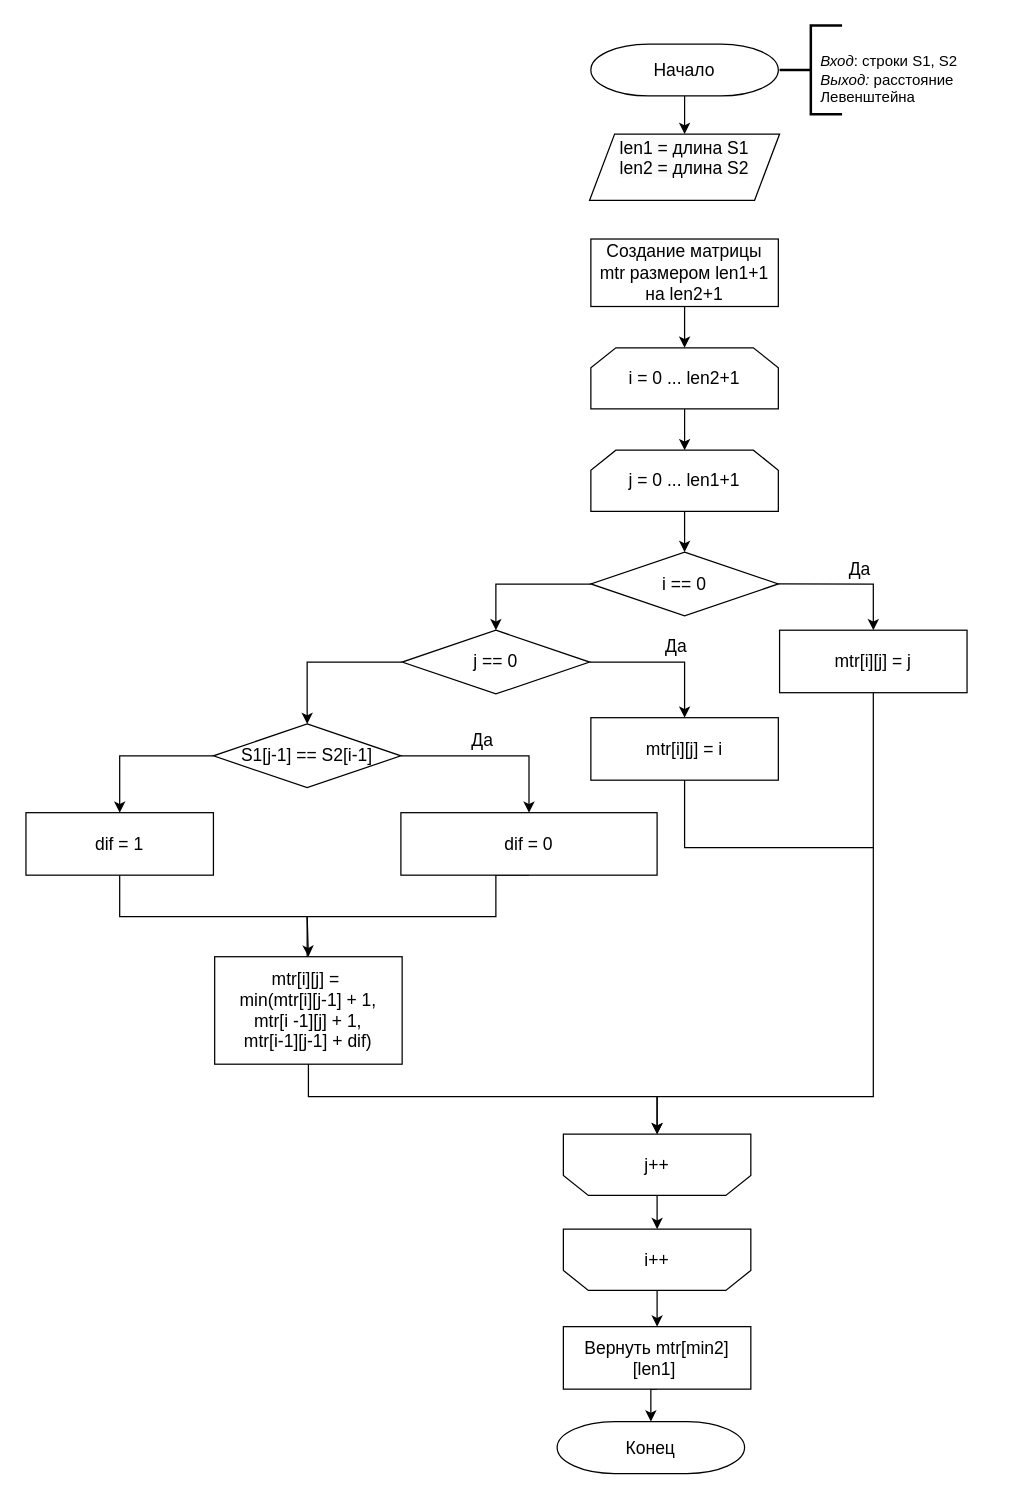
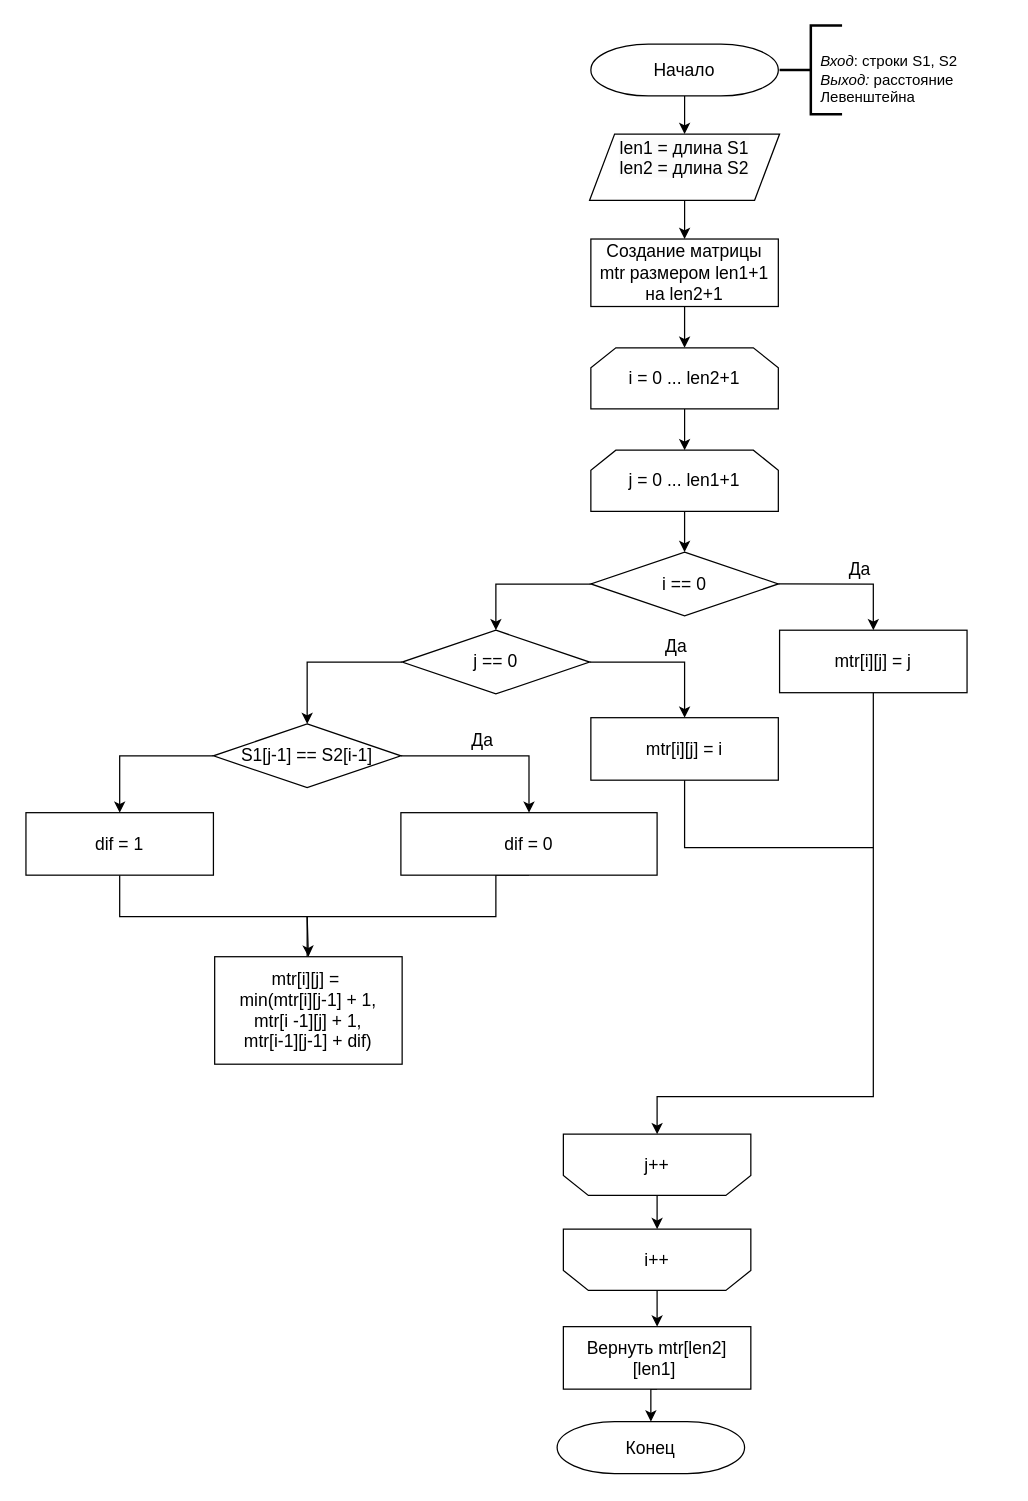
  <mxCell id="0" />
  <mxCell id="1" parent="0" />
  <mxCell id="2" style="edgeStyle=orthogonalEdgeStyle;rounded=0;orthogonalLoop=1;jettySize=auto;html=1;exitX=0.5;exitY=1;exitDx=0;exitDy=0;exitPerimeter=0;entryX=0.5;entryY=0;entryDx=0;entryDy=0;" edge="1" parent="1" source="3" target="28"><mxGeometry relative="1" as="geometry" /></mxCell>
  <mxCell id="3" value="&lt;font style=&quot;font-size: 14px;&quot;&gt;Начало&lt;/font&gt;" style="strokeWidth=1;html=1;shape=mxgraph.flowchart.terminator;whiteSpace=wrap;" vertex="1" parent="1"><mxGeometry x="472" y="34.75" width="150" height="41.5" as="geometry" /></mxCell>
  <mxCell id="4" style="edgeStyle=orthogonalEdgeStyle;rounded=0;orthogonalLoop=1;jettySize=auto;html=1;" edge="1" parent="1" source="5" target="17"><mxGeometry relative="1" as="geometry" /></mxCell>
  <mxCell id="5" value="&lt;font style=&quot;font-size: 14px;&quot;&gt;Cоздание матрицы mtr размером len1+1 на len2+1&lt;/font&gt;" style="rounded=0;whiteSpace=wrap;html=1;absoluteArcSize=1;arcSize=14;strokeWidth=1;" vertex="1" parent="1"><mxGeometry x="472" y="190.75" width="150" height="54" as="geometry" /></mxCell>
  <mxCell id="6" style="edgeStyle=orthogonalEdgeStyle;rounded=0;orthogonalLoop=1;jettySize=auto;html=1;exitX=1;exitY=0.5;exitDx=0;exitDy=0;exitPerimeter=0;fontSize=11;endArrow=classic;endFill=1;" edge="1" parent="1" source="9" target="11"><mxGeometry relative="1" as="geometry" /></mxCell>
  <mxCell id="7" value="Да" style="edgeLabel;html=1;align=center;verticalAlign=middle;resizable=0;points=[];fontSize=14;" vertex="1" connectable="0" parent="6"><mxGeometry x="-0.169" y="2" relative="1" as="geometry"><mxPoint x="17" y="-10" as="offset" /></mxGeometry></mxCell>
  <mxCell id="8" style="edgeStyle=orthogonalEdgeStyle;rounded=0;orthogonalLoop=1;jettySize=auto;html=1;fontSize=12;endArrow=classic;endFill=1;" edge="1" parent="1" source="9" target="14"><mxGeometry relative="1" as="geometry" /></mxCell>
  <mxCell id="9" value="&lt;font style=&quot;font-size: 14px;&quot;&gt;i == 0&lt;/font&gt;" style="strokeWidth=1;html=1;shape=mxgraph.flowchart.decision;whiteSpace=wrap;rounded=0;fontSize=11;" vertex="1" parent="1"><mxGeometry x="472" y="441.25" width="150" height="51" as="geometry" /></mxCell>
  <mxCell id="10" style="edgeStyle=orthogonalEdgeStyle;rounded=0;orthogonalLoop=1;jettySize=auto;html=1;exitX=0.5;exitY=1;exitDx=0;exitDy=0;" edge="1" parent="1" source="11" target="35"><mxGeometry relative="1" as="geometry"><Array as="points"><mxPoint x="698" y="877" /><mxPoint x="525" y="877" /></Array></mxGeometry></mxCell>
  <mxCell id="11" value="&lt;font style=&quot;font-size: 14px;&quot;&gt;mtr[i][j] = j&lt;/font&gt;" style="rounded=0;whiteSpace=wrap;html=1;absoluteArcSize=1;arcSize=14;strokeWidth=1;" vertex="1" parent="1"><mxGeometry x="623" y="503.75" width="150" height="50" as="geometry" /></mxCell>
  <mxCell id="12" style="edgeStyle=orthogonalEdgeStyle;rounded=0;orthogonalLoop=1;jettySize=auto;html=1;exitX=0;exitY=0.5;exitDx=0;exitDy=0;exitPerimeter=0;entryX=0.5;entryY=0;entryDx=0;entryDy=0;entryPerimeter=0;" edge="1" parent="1" source="14" target="22"><mxGeometry relative="1" as="geometry"><mxPoint x="263.681" y="543.264" as="targetPoint" /></mxGeometry></mxCell>
  <mxCell id="13" style="edgeStyle=orthogonalEdgeStyle;rounded=0;orthogonalLoop=1;jettySize=auto;html=1;exitX=1;exitY=0.5;exitDx=0;exitDy=0;exitPerimeter=0;" edge="1" parent="1" source="14" target="15"><mxGeometry relative="1" as="geometry" /></mxCell>
  <mxCell id="14" value="&lt;font style=&quot;font-size: 14px;&quot;&gt;j == 0&lt;/font&gt;" style="strokeWidth=1;html=1;shape=mxgraph.flowchart.decision;whiteSpace=wrap;rounded=0;fontSize=11;" vertex="1" parent="1"><mxGeometry x="321" y="503.75" width="150" height="51" as="geometry" /></mxCell>
  <mxCell id="15" value="&lt;font style=&quot;font-size: 14px;&quot;&gt;mtr[i][j] = i&lt;/font&gt;" style="rounded=0;whiteSpace=wrap;html=1;absoluteArcSize=1;arcSize=14;strokeWidth=1;" vertex="1" parent="1"><mxGeometry x="472" y="573.75" width="150" height="50" as="geometry" /></mxCell>
  <mxCell id="16" style="edgeStyle=orthogonalEdgeStyle;rounded=0;orthogonalLoop=1;jettySize=auto;html=1;exitX=0.5;exitY=1;exitDx=0;exitDy=0;entryX=0.5;entryY=0;entryDx=0;entryDy=0;" edge="1" parent="1" source="17" target="19"><mxGeometry relative="1" as="geometry" /></mxCell>
  <mxCell id="17" value="&lt;font style=&quot;font-size: 14px;&quot;&gt;i = 0 ... len2+1&lt;br&gt;&lt;/font&gt;" style="shape=loopLimit;whiteSpace=wrap;html=1;" vertex="1" parent="1"><mxGeometry x="472" y="277.75" width="150" height="49" as="geometry" /></mxCell>
  <mxCell id="18" value="" style="edgeStyle=orthogonalEdgeStyle;rounded=0;orthogonalLoop=1;jettySize=auto;html=1;" edge="1" parent="1" source="19" target="9"><mxGeometry relative="1" as="geometry" /></mxCell>
  <mxCell id="19" value="&lt;font style=&quot;font-size: 14px;&quot;&gt;j = 0 ... len1+1&lt;/font&gt;" style="shape=loopLimit;whiteSpace=wrap;html=1;" vertex="1" parent="1"><mxGeometry x="472" y="359.75" width="150" height="49" as="geometry" /></mxCell>
  <mxCell id="20" style="edgeStyle=orthogonalEdgeStyle;rounded=0;orthogonalLoop=1;jettySize=auto;html=1;exitX=0;exitY=0.5;exitDx=0;exitDy=0;exitPerimeter=0;" edge="1" parent="1" source="22" target="30"><mxGeometry relative="1" as="geometry" /></mxCell>
  <mxCell id="21" style="edgeStyle=orthogonalEdgeStyle;rounded=0;orthogonalLoop=1;jettySize=auto;html=1;exitX=1;exitY=0.5;exitDx=0;exitDy=0;exitPerimeter=0;entryX=0.5;entryY=0;entryDx=0;entryDy=0;" edge="1" parent="1" source="22" target="32"><mxGeometry relative="1" as="geometry" /></mxCell>
  <mxCell id="22" value="&lt;span style=&quot;font-size: 14px;&quot;&gt;S1[j-1] == S2[i-1]&lt;/span&gt;" style="strokeWidth=1;html=1;shape=mxgraph.flowchart.decision;whiteSpace=wrap;rounded=0;fontSize=11;" vertex="1" parent="1"><mxGeometry x="170" y="578.75" width="150" height="51" as="geometry" /></mxCell>
  <mxCell id="23" value="" style="strokeWidth=2;html=1;shape=mxgraph.flowchart.annotation_2;align=left;labelPosition=right;pointerEvents=1;" vertex="1" parent="1"><mxGeometry x="623" y="20" width="50" height="71" as="geometry" /></mxCell>
  <mxCell id="24" value="&lt;i&gt;&lt;br&gt;Вход&lt;/i&gt;: строки S1, S2&lt;br&gt;&lt;i&gt;Выход: &lt;/i&gt;расстояние Левенштейна" style="text;html=1;strokeColor=none;fillColor=none;align=left;verticalAlign=middle;whiteSpace=wrap;rounded=0;" vertex="1" parent="1"><mxGeometry x="654" y="40.5" width="146" height="30" as="geometry" /></mxCell>
- <mxCell id="25" style="edgeStyle=orthogonalEdgeStyle;rounded=0;orthogonalLoop=1;jettySize=auto;html=1;exitX=0.5;exitY=1;exitDx=0;exitDy=0;" edge="1" parent="1" source="26" target="35"><mxGeometry relative="1" as="geometry"><Array as="points"><mxPoint x="246" y="877" /><mxPoint x="525" y="877" /></Array></mxGeometry></mxCell>
  <mxCell id="26" value="&lt;font style=&quot;font-size: 14px;&quot;&gt;mtr[i][j] =&amp;nbsp;&lt;br style=&quot;&quot;&gt;min(mtr[i][j-1] + 1,&lt;br&gt;mtr[i -1][j] + 1,&lt;br style=&quot;&quot;&gt;mtr[i-1][j-1] + dif)&lt;/font&gt;" style="rounded=0;whiteSpace=wrap;html=1;absoluteArcSize=1;arcSize=14;strokeWidth=1;align=center;" vertex="1" parent="1"><mxGeometry x="171" y="765" width="150" height="86" as="geometry" /></mxCell>
+ <mxCell id="27" style="edgeStyle=orthogonalEdgeStyle;rounded=0;orthogonalLoop=1;jettySize=auto;html=1;exitX=0.5;exitY=1;exitDx=0;exitDy=0;entryX=0.5;entryY=0;entryDx=0;entryDy=0;" edge="1" parent="1" source="28" target="5"><mxGeometry relative="1" as="geometry" /></mxCell>
  <mxCell id="28" value="&#10;&lt;span style=&quot;color: rgb(0, 0, 0); font-family: Helvetica; font-size: 14px; font-style: normal; font-variant-ligatures: normal; font-variant-caps: normal; font-weight: 400; letter-spacing: normal; orphans: 2; text-align: center; text-indent: 0px; text-transform: none; widows: 2; word-spacing: 0px; -webkit-text-stroke-width: 0px; background-color: rgb(251, 251, 251); text-decoration-thickness: initial; text-decoration-style: initial; text-decoration-color: initial; float: none; display: inline !important;&quot;&gt;len1 = длина S1&lt;/span&gt;&lt;br style=&quot;border-color: var(--border-color); color: rgb(0, 0, 0); font-family: Helvetica; font-size: 14px; font-style: normal; font-variant-ligatures: normal; font-variant-caps: normal; font-weight: 400; letter-spacing: normal; orphans: 2; text-align: center; text-indent: 0px; text-transform: none; widows: 2; word-spacing: 0px; -webkit-text-stroke-width: 0px; background-color: rgb(251, 251, 251); text-decoration-thickness: initial; text-decoration-style: initial; text-decoration-color: initial;&quot;&gt;&lt;span style=&quot;color: rgb(0, 0, 0); font-family: Helvetica; font-size: 14px; font-style: normal; font-variant-ligatures: normal; font-variant-caps: normal; font-weight: 400; letter-spacing: normal; orphans: 2; text-align: center; text-indent: 0px; text-transform: none; widows: 2; word-spacing: 0px; -webkit-text-stroke-width: 0px; background-color: rgb(251, 251, 251); text-decoration-thickness: initial; text-decoration-style: initial; text-decoration-color: initial; float: none; display: inline !important;&quot;&gt;len2 = длина S2&lt;/span&gt;&#10;&#10;" style="shape=parallelogram;perimeter=parallelogramPerimeter;whiteSpace=wrap;html=1;fixedSize=1;" vertex="1" parent="1"><mxGeometry x="471" y="106.75" width="152" height="53" as="geometry" /></mxCell>
  <mxCell id="29" style="edgeStyle=orthogonalEdgeStyle;rounded=0;orthogonalLoop=1;jettySize=auto;html=1;exitX=0.5;exitY=1;exitDx=0;exitDy=0;entryX=0.5;entryY=0;entryDx=0;entryDy=0;" edge="1" parent="1" source="30" target="26"><mxGeometry relative="1" as="geometry"><Array as="points"><mxPoint x="95" y="733" /><mxPoint x="245" y="733" /></Array></mxGeometry></mxCell>
  <mxCell id="30" value="&lt;span style=&quot;font-size: 14px;&quot;&gt;dif = 1&lt;/span&gt;" style="rounded=0;whiteSpace=wrap;html=1;absoluteArcSize=1;arcSize=14;strokeWidth=1;" vertex="1" parent="1"><mxGeometry x="20" y="649.75" width="150" height="50" as="geometry" /></mxCell>
  <mxCell id="31" style="edgeStyle=orthogonalEdgeStyle;rounded=0;orthogonalLoop=1;jettySize=auto;html=1;exitX=0.5;exitY=1;exitDx=0;exitDy=0;endArrow=none;endFill=0;" edge="1" parent="1" source="32" target="26"><mxGeometry relative="1" as="geometry"><Array as="points"><mxPoint x="396" y="700" /><mxPoint x="396" y="733" /><mxPoint x="245" y="733" /></Array></mxGeometry></mxCell>
  <mxCell id="32" value="&lt;font style=&quot;font-size: 14px;&quot;&gt;dif = 0&lt;/font&gt;" style="rounded=0;whiteSpace=wrap;html=1;absoluteArcSize=1;arcSize=14;strokeWidth=1;" vertex="1" parent="1"><mxGeometry x="320" y="649.75" width="205" height="50" as="geometry" /></mxCell>
  <mxCell id="33" value="&lt;font style=&quot;font-size: 14px;&quot;&gt;Да&lt;/font&gt;" style="edgeLabel;html=1;align=center;verticalAlign=middle;resizable=0;points=[];" vertex="1" connectable="0" parent="1"><mxGeometry x="698.004" y="433.75" as="geometry"><mxPoint x="-159" y="83" as="offset" /></mxGeometry></mxCell>
  <mxCell id="34" style="edgeStyle=orthogonalEdgeStyle;rounded=0;orthogonalLoop=1;jettySize=auto;html=1;exitX=0.5;exitY=1;exitDx=0;exitDy=0;entryX=0.5;entryY=0;entryDx=0;entryDy=0;" edge="1" parent="1" source="35" target="38"><mxGeometry relative="1" as="geometry" /></mxCell>
  <mxCell id="35" value="&lt;span style=&quot;font-size: 14px;&quot;&gt;j++&lt;/span&gt;" style="shape=loopLimit;whiteSpace=wrap;html=1;flipV=1;" vertex="1" parent="1"><mxGeometry x="450" y="907" width="150" height="49" as="geometry" /></mxCell>
  <mxCell id="36" value="" style="endArrow=none;html=1;rounded=0;edgeStyle=orthogonalEdgeStyle;exitX=0.5;exitY=1;exitDx=0;exitDy=0;endFill=0;" edge="1" parent="1" source="15"><mxGeometry width="50" height="50" relative="1" as="geometry"><mxPoint x="564" y="690.75" as="sourcePoint" /><mxPoint x="698" y="677.75" as="targetPoint" /><Array as="points"><mxPoint x="547" y="677.75" /></Array></mxGeometry></mxCell>
  <mxCell id="37" style="edgeStyle=orthogonalEdgeStyle;rounded=0;orthogonalLoop=1;jettySize=auto;html=1;exitX=0.5;exitY=1;exitDx=0;exitDy=0;entryX=0.5;entryY=0;entryDx=0;entryDy=0;" edge="1" parent="1" source="38" target="40"><mxGeometry relative="1" as="geometry" /></mxCell>
  <mxCell id="38" value="&lt;span style=&quot;font-size: 14px;&quot;&gt;i++&lt;/span&gt;" style="shape=loopLimit;whiteSpace=wrap;html=1;flipV=1;" vertex="1" parent="1"><mxGeometry x="450" y="983" width="150" height="49" as="geometry" /></mxCell>
  <mxCell id="39" style="edgeStyle=orthogonalEdgeStyle;rounded=0;orthogonalLoop=1;jettySize=auto;html=1;exitX=0.5;exitY=1;exitDx=0;exitDy=0;entryX=0.5;entryY=0;entryDx=0;entryDy=0;entryPerimeter=0;" edge="1" parent="1" source="40" target="41"><mxGeometry relative="1" as="geometry" /></mxCell>
- <mxCell id="40" value="&lt;font style=&quot;font-size: 14px;&quot;&gt;Вернуть mtr[min2][len1]&amp;nbsp;&lt;/font&gt;" style="rounded=0;whiteSpace=wrap;html=1;absoluteArcSize=1;arcSize=14;strokeWidth=1;" vertex="1" parent="1"><mxGeometry x="450" y="1061" width="150" height="50" as="geometry" /></mxCell>
+ <mxCell id="40" value="&lt;font style=&quot;font-size: 14px;&quot;&gt;Вернуть mtr[len2][len1]&amp;nbsp;&lt;/font&gt;" style="rounded=0;whiteSpace=wrap;html=1;absoluteArcSize=1;arcSize=14;strokeWidth=1;" vertex="1" parent="1"><mxGeometry x="450" y="1061" width="150" height="50" as="geometry" /></mxCell>
  <mxCell id="41" value="&lt;span style=&quot;font-size: 14px;&quot;&gt;Конец&lt;/span&gt;" style="strokeWidth=1;html=1;shape=mxgraph.flowchart.terminator;whiteSpace=wrap;" vertex="1" parent="1"><mxGeometry x="445" y="1137" width="150" height="41.5" as="geometry" /></mxCell>
  <mxCell id="42" value="&lt;font style=&quot;font-size: 14px;&quot;&gt;Да&lt;/font&gt;" style="edgeLabel;html=1;align=center;verticalAlign=middle;resizable=0;points=[];" vertex="1" connectable="0" parent="1"><mxGeometry x="543.004" y="508" as="geometry"><mxPoint x="-159" y="83" as="offset" /></mxGeometry></mxCell>
